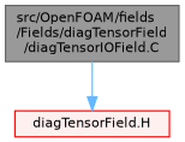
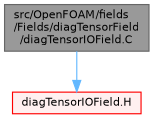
  digraph {
    node [fontname=Helvetica fontsize=10 shape=box style=filled]
    n1 [color=gray40 fillcolor=grey60 fontcolor=black height=0.2 label="src/OpenFOAM/fields\l/Fields/diagTensorField\l/diagTensorIOField.C" width=0.4]
-   n2 [color=red fillcolor="#FFF0F0" height=0.2 label="diagTensorField.H" width=0.4]
+   n2 [color=red fillcolor="#FFF0F0" height=0.2 label="diagTensorIOField.H" width=0.4]
    n1 -> n2 [color=steelblue1 fontname=Helvetica fontsize=10 labelfontname=Helvetica labelfontsize=10 style=solid]
  }
